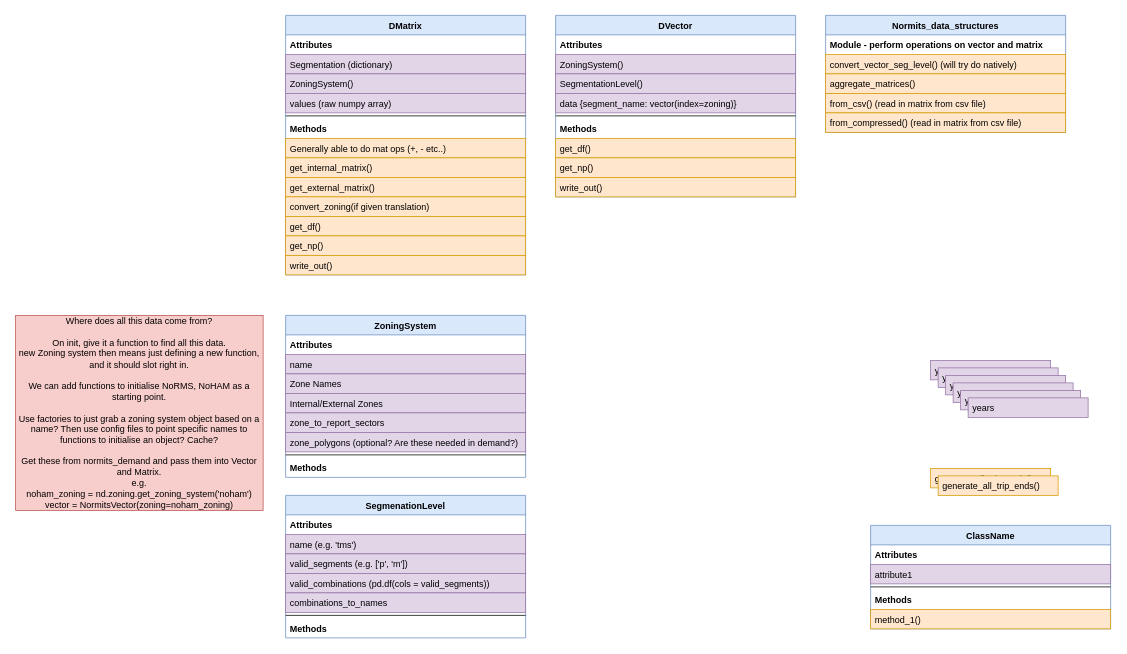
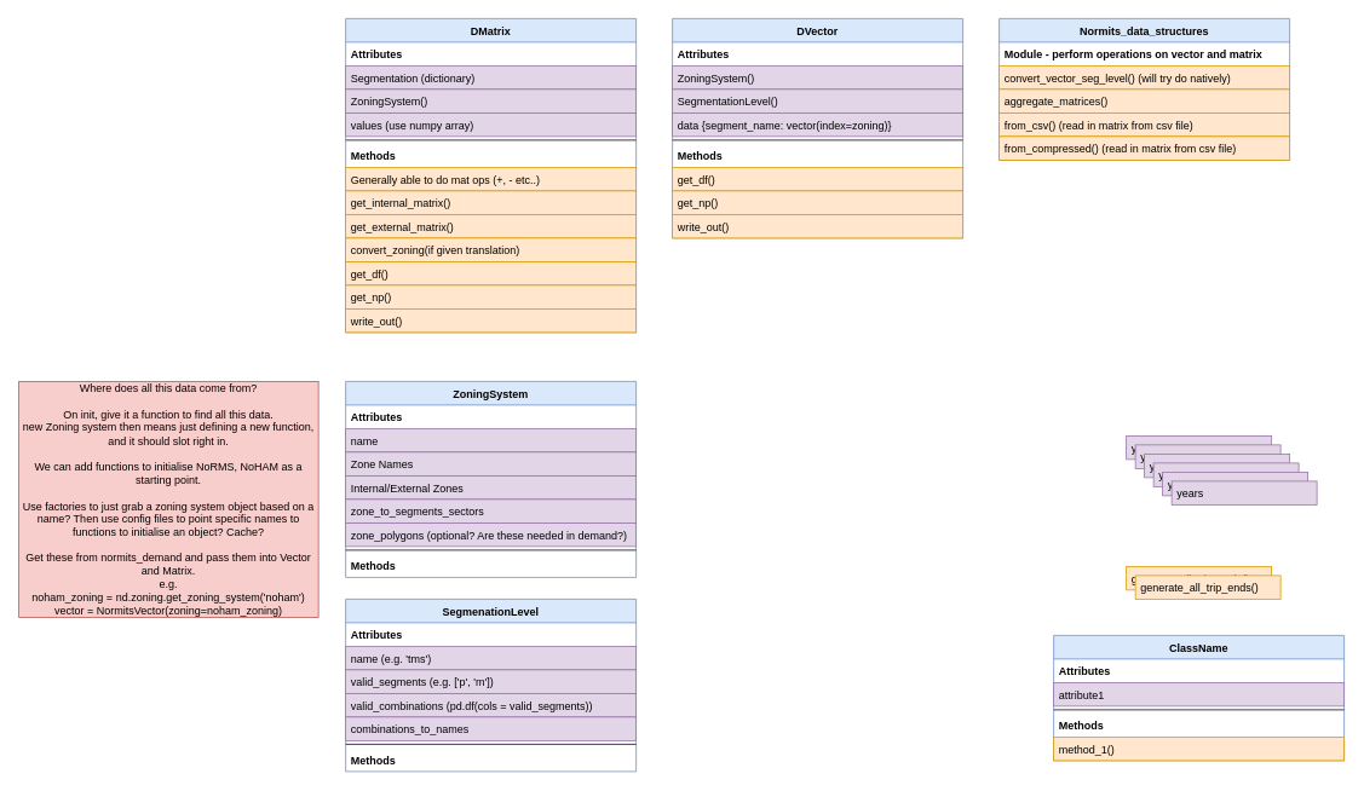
  <mxCell id="0" />
  <mxCell id="1" parent="0" />
  <mxCell id="2" value="DMatrix" style="swimlane;fontStyle=1;align=center;verticalAlign=top;childLayout=stackLayout;horizontal=1;startSize=26;horizontalStack=0;resizeParent=1;resizeParentMax=0;resizeLast=0;collapsible=1;marginBottom=0;fillColor=#dae8fc;strokeColor=#6c8ebf;" parent="1" vertex="1"><mxGeometry x="380" y="20" width="320" height="346" as="geometry" /></mxCell>
  <mxCell id="3" value="Attributes" style="text;strokeColor=none;fillColor=none;align=left;verticalAlign=top;spacingLeft=4;spacingRight=4;overflow=hidden;rotatable=0;points=[[0,0.5],[1,0.5]];portConstraint=eastwest;fontStyle=1" parent="2" vertex="1"><mxGeometry y="26" width="320" height="26" as="geometry" /></mxCell>
  <mxCell id="4" value="Segmentation (dictionary)" style="text;strokeColor=#9673a6;fillColor=#e1d5e7;align=left;verticalAlign=top;spacingLeft=4;spacingRight=4;overflow=hidden;rotatable=0;points=[[0,0.5],[1,0.5]];portConstraint=eastwest;" parent="2" vertex="1"><mxGeometry y="52" width="320" height="26" as="geometry" /></mxCell>
  <mxCell id="5" value="ZoningSystem()" style="text;strokeColor=#9673a6;fillColor=#e1d5e7;align=left;verticalAlign=top;spacingLeft=4;spacingRight=4;overflow=hidden;rotatable=0;points=[[0,0.5],[1,0.5]];portConstraint=eastwest;" parent="2" vertex="1"><mxGeometry y="78" width="320" height="26" as="geometry" /></mxCell>
- <mxCell id="6" value="values (raw numpy array)" style="text;strokeColor=#9673a6;fillColor=#e1d5e7;align=left;verticalAlign=top;spacingLeft=4;spacingRight=4;overflow=hidden;rotatable=0;points=[[0,0.5],[1,0.5]];portConstraint=eastwest;" parent="2" vertex="1"><mxGeometry y="104" width="320" height="26" as="geometry" /></mxCell>
+ <mxCell id="6" value="values (use numpy array)" style="text;strokeColor=#9673a6;fillColor=#e1d5e7;align=left;verticalAlign=top;spacingLeft=4;spacingRight=4;overflow=hidden;rotatable=0;points=[[0,0.5],[1,0.5]];portConstraint=eastwest;" parent="2" vertex="1"><mxGeometry y="104" width="320" height="26" as="geometry" /></mxCell>
  <mxCell id="7" value="" style="line;strokeWidth=1;fillColor=none;align=left;verticalAlign=middle;spacingTop=-1;spacingLeft=3;spacingRight=3;rotatable=0;labelPosition=right;points=[];portConstraint=eastwest;" parent="2" vertex="1"><mxGeometry y="130" width="320" height="8" as="geometry" /></mxCell>
  <mxCell id="8" value="Methods" style="text;strokeColor=none;fillColor=none;align=left;verticalAlign=top;spacingLeft=4;spacingRight=4;overflow=hidden;rotatable=0;points=[[0,0.5],[1,0.5]];portConstraint=eastwest;fontStyle=1" parent="2" vertex="1"><mxGeometry y="138" width="320" height="26" as="geometry" /></mxCell>
  <mxCell id="9" value="Generally able to do mat ops (+, - etc..)" style="text;strokeColor=#d79b00;fillColor=#ffe6cc;align=left;verticalAlign=top;spacingLeft=4;spacingRight=4;overflow=hidden;rotatable=0;points=[[0,0.5],[1,0.5]];portConstraint=eastwest;" parent="2" vertex="1"><mxGeometry y="164" width="320" height="26" as="geometry" /></mxCell>
  <mxCell id="10" value="get_internal_matrix()" style="text;strokeColor=#d79b00;fillColor=#ffe6cc;align=left;verticalAlign=top;spacingLeft=4;spacingRight=4;overflow=hidden;rotatable=0;points=[[0,0.5],[1,0.5]];portConstraint=eastwest;" parent="2" vertex="1"><mxGeometry y="190" width="320" height="26" as="geometry" /></mxCell>
  <mxCell id="11" value="get_external_matrix()" style="text;strokeColor=#d79b00;fillColor=#ffe6cc;align=left;verticalAlign=top;spacingLeft=4;spacingRight=4;overflow=hidden;rotatable=0;points=[[0,0.5],[1,0.5]];portConstraint=eastwest;" parent="2" vertex="1"><mxGeometry y="216" width="320" height="26" as="geometry" /></mxCell>
  <mxCell id="12" value="convert_zoning(if given translation)" style="text;strokeColor=#d79b00;fillColor=#ffe6cc;align=left;verticalAlign=top;spacingLeft=4;spacingRight=4;overflow=hidden;rotatable=0;points=[[0,0.5],[1,0.5]];portConstraint=eastwest;" parent="2" vertex="1"><mxGeometry y="242" width="320" height="26" as="geometry" /></mxCell>
  <mxCell id="13" value="get_df()" style="text;strokeColor=#d79b00;fillColor=#ffe6cc;align=left;verticalAlign=top;spacingLeft=4;spacingRight=4;overflow=hidden;rotatable=0;points=[[0,0.5],[1,0.5]];portConstraint=eastwest;" parent="2" vertex="1"><mxGeometry y="268" width="320" height="26" as="geometry" /></mxCell>
  <mxCell id="14" value="get_np()" style="text;strokeColor=#d79b00;fillColor=#ffe6cc;align=left;verticalAlign=top;spacingLeft=4;spacingRight=4;overflow=hidden;rotatable=0;points=[[0,0.5],[1,0.5]];portConstraint=eastwest;" parent="2" vertex="1"><mxGeometry y="294" width="320" height="26" as="geometry" /></mxCell>
  <mxCell id="15" value="write_out()" style="text;strokeColor=#d79b00;fillColor=#ffe6cc;align=left;verticalAlign=top;spacingLeft=4;spacingRight=4;overflow=hidden;rotatable=0;points=[[0,0.5],[1,0.5]];portConstraint=eastwest;" parent="2" vertex="1"><mxGeometry y="320" width="320" height="26" as="geometry" /></mxCell>
  <mxCell id="16" value="years" style="text;strokeColor=#9673a6;fillColor=#e1d5e7;align=left;verticalAlign=top;spacingLeft=4;spacingRight=4;overflow=hidden;rotatable=0;points=[[0,0.5],[1,0.5]];portConstraint=eastwest;" parent="1" vertex="1"><mxGeometry x="1240" y="480" width="160" height="26" as="geometry" /></mxCell>
  <mxCell id="17" value="generate_all_trip_ends()" style="text;strokeColor=#d79b00;fillColor=#ffe6cc;align=left;verticalAlign=top;spacingLeft=4;spacingRight=4;overflow=hidden;rotatable=0;points=[[0,0.5],[1,0.5]];portConstraint=eastwest;" parent="1" vertex="1"><mxGeometry x="1240" y="624" width="160" height="26" as="geometry" /></mxCell>
  <mxCell id="18" value="generate_all_trip_ends()" style="text;strokeColor=#d79b00;fillColor=#ffe6cc;align=left;verticalAlign=top;spacingLeft=4;spacingRight=4;overflow=hidden;rotatable=0;points=[[0,0.5],[1,0.5]];portConstraint=eastwest;" parent="1" vertex="1"><mxGeometry x="1250" y="634" width="160" height="26" as="geometry" /></mxCell>
  <mxCell id="19" value="DVector" style="swimlane;fontStyle=1;align=center;verticalAlign=top;childLayout=stackLayout;horizontal=1;startSize=26;horizontalStack=0;resizeParent=1;resizeParentMax=0;resizeLast=0;collapsible=1;marginBottom=0;fillColor=#dae8fc;strokeColor=#6c8ebf;" parent="1" vertex="1"><mxGeometry x="740" y="20" width="320" height="242" as="geometry" /></mxCell>
  <mxCell id="20" value="Attributes" style="text;strokeColor=none;fillColor=none;align=left;verticalAlign=top;spacingLeft=4;spacingRight=4;overflow=hidden;rotatable=0;points=[[0,0.5],[1,0.5]];portConstraint=eastwest;fontStyle=1" parent="19" vertex="1"><mxGeometry y="26" width="320" height="26" as="geometry" /></mxCell>
  <mxCell id="21" value="ZoningSystem()" style="text;strokeColor=#9673a6;fillColor=#e1d5e7;align=left;verticalAlign=top;spacingLeft=4;spacingRight=4;overflow=hidden;rotatable=0;points=[[0,0.5],[1,0.5]];portConstraint=eastwest;" parent="19" vertex="1"><mxGeometry y="52" width="320" height="26" as="geometry" /></mxCell>
  <mxCell id="22" value="SegmentationLevel()" style="text;strokeColor=#9673a6;fillColor=#e1d5e7;align=left;verticalAlign=top;spacingLeft=4;spacingRight=4;overflow=hidden;rotatable=0;points=[[0,0.5],[1,0.5]];portConstraint=eastwest;" parent="19" vertex="1"><mxGeometry y="78" width="320" height="26" as="geometry" /></mxCell>
  <mxCell id="23" value="data {segment_name: vector(index=zoning)}" style="text;strokeColor=#9673a6;fillColor=#e1d5e7;align=left;verticalAlign=top;spacingLeft=4;spacingRight=4;overflow=hidden;rotatable=0;points=[[0,0.5],[1,0.5]];portConstraint=eastwest;" parent="19" vertex="1"><mxGeometry y="104" width="320" height="26" as="geometry" /></mxCell>
  <mxCell id="24" value="" style="line;strokeWidth=1;fillColor=none;align=left;verticalAlign=middle;spacingTop=-1;spacingLeft=3;spacingRight=3;rotatable=0;labelPosition=right;points=[];portConstraint=eastwest;" parent="19" vertex="1"><mxGeometry y="130" width="320" height="8" as="geometry" /></mxCell>
  <mxCell id="25" value="Methods" style="text;strokeColor=none;fillColor=none;align=left;verticalAlign=top;spacingLeft=4;spacingRight=4;overflow=hidden;rotatable=0;points=[[0,0.5],[1,0.5]];portConstraint=eastwest;fontStyle=1" parent="19" vertex="1"><mxGeometry y="138" width="320" height="26" as="geometry" /></mxCell>
  <mxCell id="26" value="get_df()" style="text;strokeColor=#d79b00;fillColor=#ffe6cc;align=left;verticalAlign=top;spacingLeft=4;spacingRight=4;overflow=hidden;rotatable=0;points=[[0,0.5],[1,0.5]];portConstraint=eastwest;" parent="19" vertex="1"><mxGeometry y="164" width="320" height="26" as="geometry" /></mxCell>
  <mxCell id="27" value="get_np()" style="text;strokeColor=#d79b00;fillColor=#ffe6cc;align=left;verticalAlign=top;spacingLeft=4;spacingRight=4;overflow=hidden;rotatable=0;points=[[0,0.5],[1,0.5]];portConstraint=eastwest;" parent="19" vertex="1"><mxGeometry y="190" width="320" height="26" as="geometry" /></mxCell>
  <mxCell id="28" value="write_out()" style="text;strokeColor=#d79b00;fillColor=#ffe6cc;align=left;verticalAlign=top;spacingLeft=4;spacingRight=4;overflow=hidden;rotatable=0;points=[[0,0.5],[1,0.5]];portConstraint=eastwest;" parent="19" vertex="1"><mxGeometry y="216" width="320" height="26" as="geometry" /></mxCell>
  <mxCell id="29" value="ZoningSystem" style="swimlane;fontStyle=1;align=center;verticalAlign=top;childLayout=stackLayout;horizontal=1;startSize=26;horizontalStack=0;resizeParent=1;resizeParentMax=0;resizeLast=0;collapsible=1;marginBottom=0;fillColor=#dae8fc;strokeColor=#6c8ebf;" parent="1" vertex="1"><mxGeometry x="380" y="420" width="320" height="216" as="geometry" /></mxCell>
  <mxCell id="30" value="Attributes" style="text;strokeColor=none;fillColor=none;align=left;verticalAlign=top;spacingLeft=4;spacingRight=4;overflow=hidden;rotatable=0;points=[[0,0.5],[1,0.5]];portConstraint=eastwest;fontStyle=1" parent="29" vertex="1"><mxGeometry y="26" width="320" height="26" as="geometry" /></mxCell>
  <mxCell id="31" value="name" style="text;strokeColor=#9673a6;fillColor=#e1d5e7;align=left;verticalAlign=top;spacingLeft=4;spacingRight=4;overflow=hidden;rotatable=0;points=[[0,0.5],[1,0.5]];portConstraint=eastwest;" parent="29" vertex="1"><mxGeometry y="52" width="320" height="26" as="geometry" /></mxCell>
  <mxCell id="32" value="Zone Names" style="text;strokeColor=#9673a6;fillColor=#e1d5e7;align=left;verticalAlign=top;spacingLeft=4;spacingRight=4;overflow=hidden;rotatable=0;points=[[0,0.5],[1,0.5]];portConstraint=eastwest;" parent="29" vertex="1"><mxGeometry y="78" width="320" height="26" as="geometry" /></mxCell>
  <mxCell id="33" value="Internal/External Zones" style="text;strokeColor=#9673a6;fillColor=#e1d5e7;align=left;verticalAlign=top;spacingLeft=4;spacingRight=4;overflow=hidden;rotatable=0;points=[[0,0.5],[1,0.5]];portConstraint=eastwest;" parent="29" vertex="1"><mxGeometry y="104" width="320" height="26" as="geometry" /></mxCell>
- <mxCell id="34" value="zone_to_report_sectors" style="text;strokeColor=#9673a6;fillColor=#e1d5e7;align=left;verticalAlign=top;spacingLeft=4;spacingRight=4;overflow=hidden;rotatable=0;points=[[0,0.5],[1,0.5]];portConstraint=eastwest;" parent="29" vertex="1"><mxGeometry y="130" width="320" height="26" as="geometry" /></mxCell>
+ <mxCell id="34" value="zone_to_segments_sectors" style="text;strokeColor=#9673a6;fillColor=#e1d5e7;align=left;verticalAlign=top;spacingLeft=4;spacingRight=4;overflow=hidden;rotatable=0;points=[[0,0.5],[1,0.5]];portConstraint=eastwest;" parent="29" vertex="1"><mxGeometry y="130" width="320" height="26" as="geometry" /></mxCell>
  <mxCell id="35" value="zone_polygons (optional? Are these needed in demand?)" style="text;strokeColor=#9673a6;fillColor=#e1d5e7;align=left;verticalAlign=top;spacingLeft=4;spacingRight=4;overflow=hidden;rotatable=0;points=[[0,0.5],[1,0.5]];portConstraint=eastwest;" parent="29" vertex="1"><mxGeometry y="156" width="320" height="26" as="geometry" /></mxCell>
  <mxCell id="36" value="" style="line;strokeWidth=1;fillColor=none;align=left;verticalAlign=middle;spacingTop=-1;spacingLeft=3;spacingRight=3;rotatable=0;labelPosition=right;points=[];portConstraint=eastwest;" parent="29" vertex="1"><mxGeometry y="182" width="320" height="8" as="geometry" /></mxCell>
  <mxCell id="37" value="Methods" style="text;strokeColor=none;fillColor=none;align=left;verticalAlign=top;spacingLeft=4;spacingRight=4;overflow=hidden;rotatable=0;points=[[0,0.5],[1,0.5]];portConstraint=eastwest;fontStyle=1" parent="29" vertex="1"><mxGeometry y="190" width="320" height="26" as="geometry" /></mxCell>
  <mxCell id="38" value="Where does all this data come from?&lt;br&gt;&lt;br&gt;On init, give it a function to find all this data.&lt;br&gt;new Zoning system then means just defining a new function, and it should slot right in.&lt;br&gt;&lt;br&gt;We can add functions to initialise NoRMS, NoHAM as a starting point.&lt;br&gt;&lt;br&gt;Use factories to just grab a zoning system object based on a name? Then use config files to point specific names to functions to initialise an object? Cache?&lt;br&gt;&lt;br&gt;Get these from normits_demand and pass them into Vector and Matrix.&lt;br&gt;e.g.&lt;br&gt;noham_zoning = nd.zoning.get_zoning_system('noham')&lt;br&gt;vector = NormitsVector(zoning=noham_zoning)" style="rounded=0;whiteSpace=wrap;html=1;fillColor=#f8cecc;strokeColor=#b85450;" parent="1" vertex="1"><mxGeometry x="20" y="420" width="330" height="260" as="geometry" /></mxCell>
  <mxCell id="39" value="SegmenationLevel" style="swimlane;fontStyle=1;align=center;verticalAlign=top;childLayout=stackLayout;horizontal=1;startSize=26;horizontalStack=0;resizeParent=1;resizeParentMax=0;resizeLast=0;collapsible=1;marginBottom=0;fillColor=#dae8fc;strokeColor=#6c8ebf;" parent="1" vertex="1"><mxGeometry x="380" y="660" width="320" height="190" as="geometry" /></mxCell>
  <mxCell id="40" value="Attributes" style="text;strokeColor=none;fillColor=none;align=left;verticalAlign=top;spacingLeft=4;spacingRight=4;overflow=hidden;rotatable=0;points=[[0,0.5],[1,0.5]];portConstraint=eastwest;fontStyle=1" parent="39" vertex="1"><mxGeometry y="26" width="320" height="26" as="geometry" /></mxCell>
  <mxCell id="41" value="name (e.g. 'tms')" style="text;strokeColor=#9673a6;fillColor=#e1d5e7;align=left;verticalAlign=top;spacingLeft=4;spacingRight=4;overflow=hidden;rotatable=0;points=[[0,0.5],[1,0.5]];portConstraint=eastwest;" parent="39" vertex="1"><mxGeometry y="52" width="320" height="26" as="geometry" /></mxCell>
  <mxCell id="42" value="valid_segments (e.g. ['p', 'm'])" style="text;strokeColor=#9673a6;fillColor=#e1d5e7;align=left;verticalAlign=top;spacingLeft=4;spacingRight=4;overflow=hidden;rotatable=0;points=[[0,0.5],[1,0.5]];portConstraint=eastwest;" parent="39" vertex="1"><mxGeometry y="78" width="320" height="26" as="geometry" /></mxCell>
  <mxCell id="43" value="valid_combinations (pd.df(cols = valid_segments))" style="text;strokeColor=#9673a6;fillColor=#e1d5e7;align=left;verticalAlign=top;spacingLeft=4;spacingRight=4;overflow=hidden;rotatable=0;points=[[0,0.5],[1,0.5]];portConstraint=eastwest;" parent="39" vertex="1"><mxGeometry y="104" width="320" height="26" as="geometry" /></mxCell>
  <mxCell id="44" value="combinations_to_names" style="text;strokeColor=#9673a6;fillColor=#e1d5e7;align=left;verticalAlign=top;spacingLeft=4;spacingRight=4;overflow=hidden;rotatable=0;points=[[0,0.5],[1,0.5]];portConstraint=eastwest;" parent="39" vertex="1"><mxGeometry y="130" width="320" height="26" as="geometry" /></mxCell>
  <mxCell id="45" value="" style="line;strokeWidth=1;fillColor=none;align=left;verticalAlign=middle;spacingTop=-1;spacingLeft=3;spacingRight=3;rotatable=0;labelPosition=right;points=[];portConstraint=eastwest;" parent="39" vertex="1"><mxGeometry y="156" width="320" height="8" as="geometry" /></mxCell>
  <mxCell id="46" value="Methods" style="text;strokeColor=none;fillColor=none;align=left;verticalAlign=top;spacingLeft=4;spacingRight=4;overflow=hidden;rotatable=0;points=[[0,0.5],[1,0.5]];portConstraint=eastwest;fontStyle=1" parent="39" vertex="1"><mxGeometry y="164" width="320" height="26" as="geometry" /></mxCell>
  <mxCell id="47" value="years" style="text;strokeColor=#9673a6;fillColor=#e1d5e7;align=left;verticalAlign=top;spacingLeft=4;spacingRight=4;overflow=hidden;rotatable=0;points=[[0,0.5],[1,0.5]];portConstraint=eastwest;" parent="1" vertex="1"><mxGeometry x="1250" y="490" width="160" height="26" as="geometry" /></mxCell>
  <mxCell id="48" value="years" style="text;strokeColor=#9673a6;fillColor=#e1d5e7;align=left;verticalAlign=top;spacingLeft=4;spacingRight=4;overflow=hidden;rotatable=0;points=[[0,0.5],[1,0.5]];portConstraint=eastwest;" parent="1" vertex="1"><mxGeometry x="1260" y="500" width="160" height="26" as="geometry" /></mxCell>
  <mxCell id="49" value="years" style="text;strokeColor=#9673a6;fillColor=#e1d5e7;align=left;verticalAlign=top;spacingLeft=4;spacingRight=4;overflow=hidden;rotatable=0;points=[[0,0.5],[1,0.5]];portConstraint=eastwest;" parent="1" vertex="1"><mxGeometry x="1270" y="510" width="160" height="26" as="geometry" /></mxCell>
  <mxCell id="50" value="years" style="text;strokeColor=#9673a6;fillColor=#e1d5e7;align=left;verticalAlign=top;spacingLeft=4;spacingRight=4;overflow=hidden;rotatable=0;points=[[0,0.5],[1,0.5]];portConstraint=eastwest;" parent="1" vertex="1"><mxGeometry x="1280" y="520" width="160" height="26" as="geometry" /></mxCell>
  <mxCell id="51" value="years" style="text;strokeColor=#9673a6;fillColor=#e1d5e7;align=left;verticalAlign=top;spacingLeft=4;spacingRight=4;overflow=hidden;rotatable=0;points=[[0,0.5],[1,0.5]];portConstraint=eastwest;" parent="1" vertex="1"><mxGeometry x="1290" y="530" width="160" height="26" as="geometry" /></mxCell>
  <mxCell id="52" value="Normits_data_structures" style="swimlane;fontStyle=1;childLayout=stackLayout;horizontal=1;startSize=26;fillColor=#dae8fc;horizontalStack=0;resizeParent=1;resizeParentMax=0;resizeLast=0;collapsible=1;marginBottom=0;strokeColor=#6c8ebf;" parent="1" vertex="1"><mxGeometry x="1100" y="20" width="320" height="156" as="geometry" /></mxCell>
  <mxCell id="53" value="Module - perform operations on vector and matrix" style="text;align=left;verticalAlign=top;spacingLeft=4;spacingRight=4;overflow=hidden;rotatable=0;points=[[0,0.5],[1,0.5]];portConstraint=eastwest;fontStyle=1" parent="52" vertex="1"><mxGeometry y="26" width="320" height="26" as="geometry" /></mxCell>
  <mxCell id="54" value="convert_vector_seg_level() (will try do natively)" style="text;strokeColor=#d79b00;fillColor=#ffe6cc;align=left;verticalAlign=top;spacingLeft=4;spacingRight=4;overflow=hidden;rotatable=0;points=[[0,0.5],[1,0.5]];portConstraint=eastwest;" parent="52" vertex="1"><mxGeometry y="52" width="320" height="26" as="geometry" /></mxCell>
  <mxCell id="55" value="aggregate_matrices()" style="text;strokeColor=#d79b00;fillColor=#ffe6cc;align=left;verticalAlign=top;spacingLeft=4;spacingRight=4;overflow=hidden;rotatable=0;points=[[0,0.5],[1,0.5]];portConstraint=eastwest;" parent="52" vertex="1"><mxGeometry y="78" width="320" height="26" as="geometry" /></mxCell>
  <mxCell id="56" value="from_csv() (read in matrix from csv file)" style="text;strokeColor=#d79b00;fillColor=#ffe6cc;align=left;verticalAlign=top;spacingLeft=4;spacingRight=4;overflow=hidden;rotatable=0;points=[[0,0.5],[1,0.5]];portConstraint=eastwest;" parent="52" vertex="1"><mxGeometry y="104" width="320" height="26" as="geometry" /></mxCell>
  <mxCell id="57" value="from_compressed() (read in matrix from csv file)" style="text;strokeColor=#d79b00;fillColor=#ffe6cc;align=left;verticalAlign=top;spacingLeft=4;spacingRight=4;overflow=hidden;rotatable=0;points=[[0,0.5],[1,0.5]];portConstraint=eastwest;" parent="52" vertex="1"><mxGeometry y="130" width="320" height="26" as="geometry" /></mxCell>
  <mxCell id="58" value="ClassName" style="swimlane;fontStyle=1;align=center;verticalAlign=top;childLayout=stackLayout;horizontal=1;startSize=26;horizontalStack=0;resizeParent=1;resizeParentMax=0;resizeLast=0;collapsible=1;marginBottom=0;fillColor=#dae8fc;strokeColor=#6c8ebf;" parent="1" vertex="1"><mxGeometry x="1160" y="700" width="320" height="138" as="geometry" /></mxCell>
  <mxCell id="59" value="Attributes" style="text;strokeColor=none;fillColor=none;align=left;verticalAlign=top;spacingLeft=4;spacingRight=4;overflow=hidden;rotatable=0;points=[[0,0.5],[1,0.5]];portConstraint=eastwest;fontStyle=1" parent="58" vertex="1"><mxGeometry y="26" width="320" height="26" as="geometry" /></mxCell>
  <mxCell id="60" value="attribute1" style="text;strokeColor=#9673a6;fillColor=#e1d5e7;align=left;verticalAlign=top;spacingLeft=4;spacingRight=4;overflow=hidden;rotatable=0;points=[[0,0.5],[1,0.5]];portConstraint=eastwest;" parent="58" vertex="1"><mxGeometry y="52" width="320" height="26" as="geometry" /></mxCell>
  <mxCell id="61" value="" style="line;strokeWidth=1;fillColor=none;align=left;verticalAlign=middle;spacingTop=-1;spacingLeft=3;spacingRight=3;rotatable=0;labelPosition=right;points=[];portConstraint=eastwest;" parent="58" vertex="1"><mxGeometry y="78" width="320" height="8" as="geometry" /></mxCell>
  <mxCell id="62" value="Methods" style="text;strokeColor=none;fillColor=none;align=left;verticalAlign=top;spacingLeft=4;spacingRight=4;overflow=hidden;rotatable=0;points=[[0,0.5],[1,0.5]];portConstraint=eastwest;fontStyle=1" parent="58" vertex="1"><mxGeometry y="86" width="320" height="26" as="geometry" /></mxCell>
  <mxCell id="63" value="method_1()" style="text;strokeColor=#d79b00;fillColor=#ffe6cc;align=left;verticalAlign=top;spacingLeft=4;spacingRight=4;overflow=hidden;rotatable=0;points=[[0,0.5],[1,0.5]];portConstraint=eastwest;" parent="58" vertex="1"><mxGeometry y="112" width="320" height="26" as="geometry" /></mxCell>
